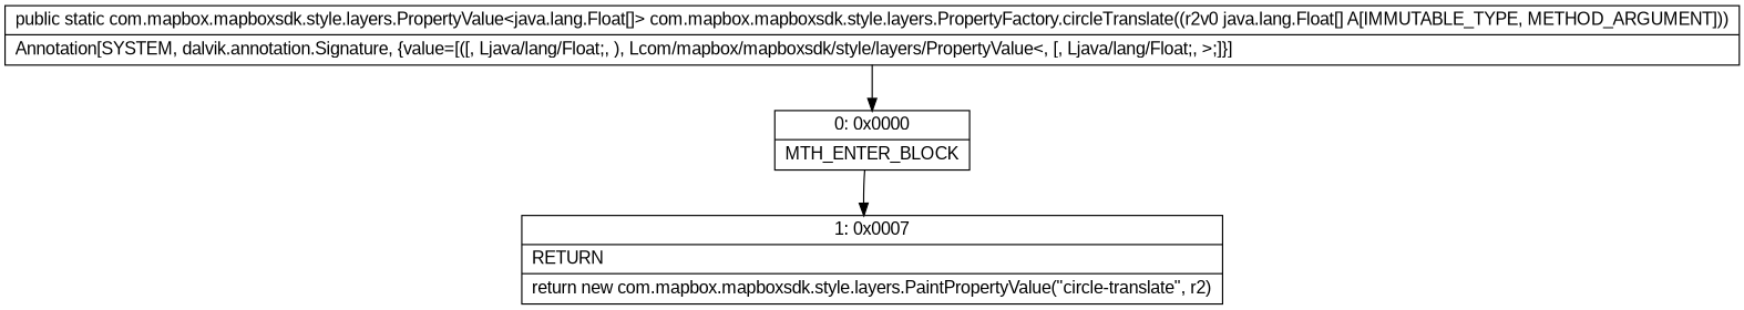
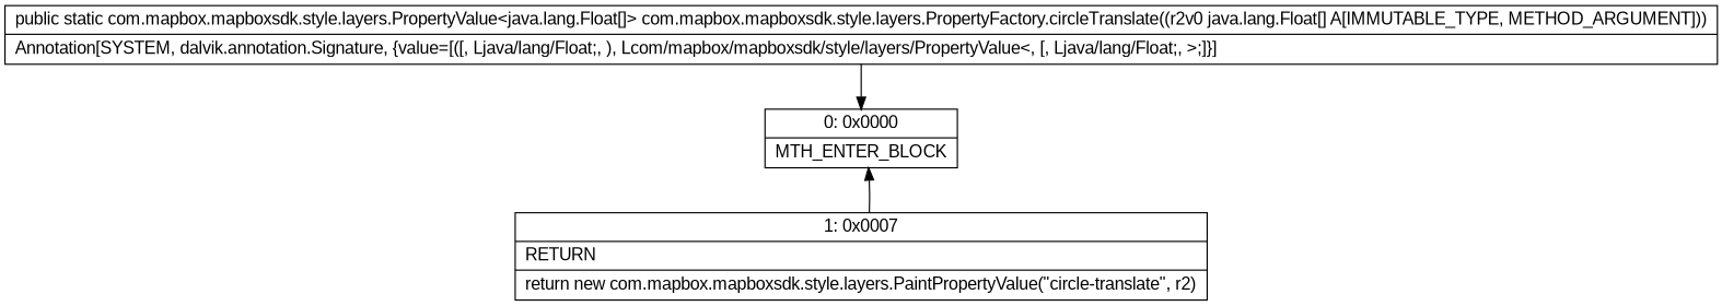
  digraph {
    fontname="Liberation Sans"
    node [shape=record fontname="Liberation Sans"]
    edge [fontname="Liberation Sans"]
    n1 [label="{0\:\ 0x0000|MTH_ENTER_BLOCK\l}"]
    n2 [label="{1\:\ 0x0007|RETURN\l|return new com.mapbox.mapboxsdk.style.layers.PaintPropertyValue(\"circle\-translate\", r2)\l}"]
    n3 [label="{public static com.mapbox.mapboxsdk.style.layers.PropertyValue\<java.lang.Float[]\> com.mapbox.mapboxsdk.style.layers.PropertyFactory.circleTranslate((r2v0 java.lang.Float[] A[IMMUTABLE_TYPE, METHOD_ARGUMENT]))  | Annotation[SYSTEM, dalvik.annotation.Signature, \{value=[([, Ljava\/lang\/Float;, ), Lcom\/mapbox\/mapboxsdk\/style\/layers\/PropertyValue\<, [, Ljava\/lang\/Float;, \>;]\}]\l}"]
-   n1 -> n2
+   n2 -> n1
    n3 -> n1
  }
